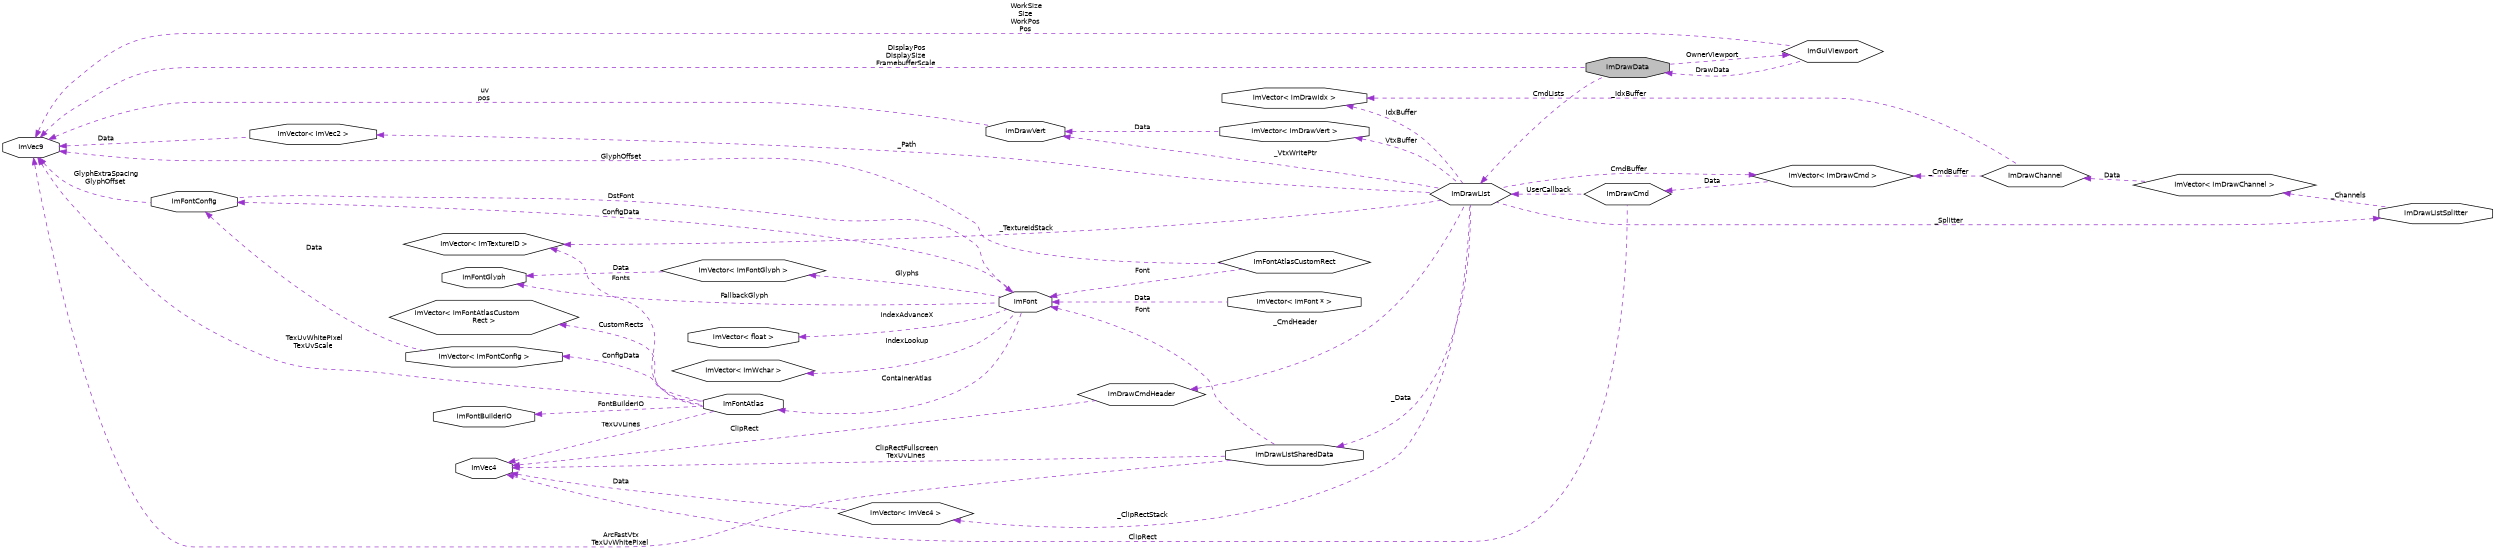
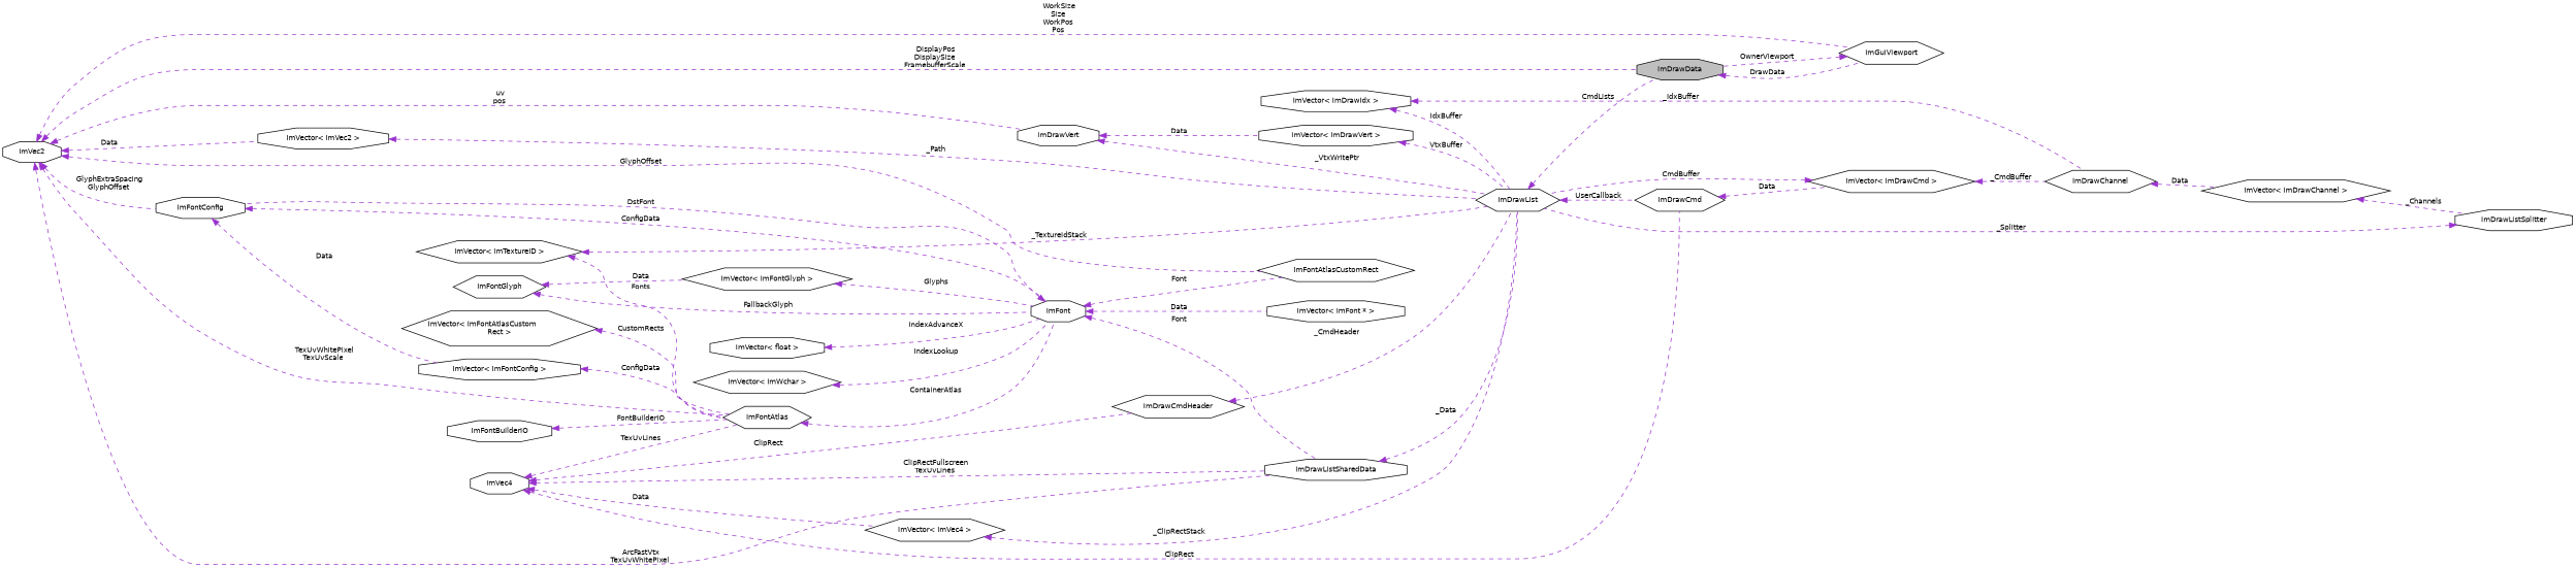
  digraph {
    rankdir=LR
    node [color=black fillcolor=white fontname=Helvetica fontsize=10 shape=octagon style=filled]
    edge [color=darkorchid3 dir=back fontname=Helvetica fontsize=10 labelfontname=Helvetica labelfontsize=10 style=dashed]
    n1 [fillcolor=grey75 fontcolor=black height=0.2 label=ImDrawData width=0.4]
    n2 [height=0.2 label=ImGuiViewport shape=hexagon width=0.4]
-   n3 [height=0.2 label=ImVec9 width=0.4]
+   n3 [height=0.2 label=ImVec2 width=0.4]
    n4 [height=0.2 label=ImDrawVert width=0.4]
    n5 [height=0.2 label="ImVector\< ImVec2 \>" width=0.4]
    n6 [height=0.2 label=ImDrawListSharedData width=0.4]
    n7 [height=0.2 label=ImFontConfig width=0.4]
-   n8 [height=0.2 label=ImFontAtlas width=0.4]
+   n8 [height=0.2 label=ImFontAtlas shape=hexagon width=0.4]
    n9 [height=0.2 label=ImFontAtlasCustomRect shape=hexagon width=0.4]
    n10 [height=0.2 label=ImDrawList shape=hexagon width=0.4]
    n11 [height=0.2 label="ImVector\< ImDrawVert \>" width=0.4]
    n12 [height=0.2 label=ImFont width=0.4]
    n13 [height=0.2 label="ImVector\< ImFontConfig \>" width=0.4]
    n14 [height=0.2 label=ImDrawCmd shape=hexagon width=0.4]
    n15 [height=0.2 label="ImVector\< ImDrawCmd \>" shape=hexagon width=0.4]
    n16 [height=0.2 label="ImVector\< ImVec4 \>" shape=hexagon width=0.4]
    n17 [height=0.2 label=ImVec4 width=0.4]
    n18 [height=0.2 label=ImDrawCmdHeader shape=hexagon width=0.4]
    n19 [height=0.2 label="ImVector\< ImFont * \>" width=0.4]
    n20 [height=0.2 label="ImVector\< ImFontGlyph \>" shape=hexagon width=0.4]
-   n21 [height=0.2 label=ImFontGlyph width=0.4]
+   n21 [height=0.2 label=ImFontGlyph shape=hexagon width=0.4]
    n22 [height=0.2 label=ImFontBuilderIO width=0.4]
    n23 [height=0.2 label="ImVector\< ImFontAtlasCustom\lRect \>" shape=hexagon width=0.4]
    n24 [height=0.2 label="ImVector\< float \>" width=0.4]
    n25 [height=0.2 label="ImVector\< ImWchar \>" shape=hexagon width=0.4]
    n26 [height=0.2 label=ImDrawChannel shape=hexagon width=0.4]
    n27 [height=0.2 label="ImVector\< ImDrawChannel \>" shape=hexagon width=0.4]
    n28 [height=0.2 label=ImDrawListSplitter width=0.4]
    n29 [height=0.2 label="ImVector\< ImDrawIdx \>" width=0.4]
    n30 [height=0.2 label="ImVector\< ImTextureID \>" shape=hexagon width=0.4]
    n1 -> n2 [label=" DrawData"]
    n2 -> n1 [label=" OwnerViewport"]
    n3 -> n1 [label=" DisplayPos\nDisplaySize\nFramebufferScale"]
    n3 -> n2 [label=" WorkSize\nSize\nWorkPos\nPos"]
    n3 -> n4 [label=" uv\npos"]
    n3 -> n5 [label=" Data"]
    n3 -> n6 [label=" ArcFastVtx\nTexUvWhitePixel"]
    n3 -> n7 [label=" GlyphExtraSpacing\nGlyphOffset"]
    n3 -> n8 [label=" TexUvWhitePixel\nTexUvScale"]
    n3 -> n9 [label=" GlyphOffset"]
    n4 -> n10 [label=" _VtxWritePtr"]
    n4 -> n11 [label=" Data"]
    n5 -> n10 [label=" _Path"]
    n6 -> n10 [label=" _Data"]
    n7 -> n12 [label=" ConfigData"]
    n7 -> n13 [label=" Data"]
    n8 -> n12 [label=" ContainerAtlas"]
    n10 -> n1 [label=" CmdLists"]
    n10 -> n14 [label=" UserCallback"]
    n11 -> n10 [label=" VtxBuffer"]
    n12 -> n6 [label=" Font"]
    n12 -> n7 [label=" DstFont"]
    n12 -> n9 [label=" Font"]
    n12 -> n19 [label=" Data"]
    n13 -> n8 [label=" ConfigData"]
    n14 -> n15 [label=" Data"]
    n15 -> n10 [label=" CmdBuffer"]
    n15 -> n26 [label=" _CmdBuffer"]
    n16 -> n10 [label=" _ClipRectStack"]
    n17 -> n6 [label=" ClipRectFullscreen\nTexUvLines"]
    n17 -> n8 [label=" TexUvLines"]
    n17 -> n14 [label=" ClipRect"]
    n17 -> n16 [label=" Data"]
    n17 -> n18 [label=" ClipRect"]
    n18 -> n10 [label=" _CmdHeader"]
    n20 -> n12 [label=" Glyphs"]
    n21 -> n12 [label=" FallbackGlyph"]
    n21 -> n20 [label=" Data"]
    n22 -> n8 [label=" FontBuilderIO"]
    n23 -> n8 [label=" CustomRects"]
    n24 -> n12 [label=" IndexAdvanceX"]
    n25 -> n12 [label=" IndexLookup"]
    n26 -> n27 [label=" Data"]
    n27 -> n28 [label=" _Channels"]
    n28 -> n10 [label=" _Splitter"]
    n29 -> n10 [label=" IdxBuffer"]
    n29 -> n26 [label=" _IdxBuffer"]
    n30 -> n8 [label=" Fonts"]
    n30 -> n10 [label=" _TextureIdStack"]
  }
